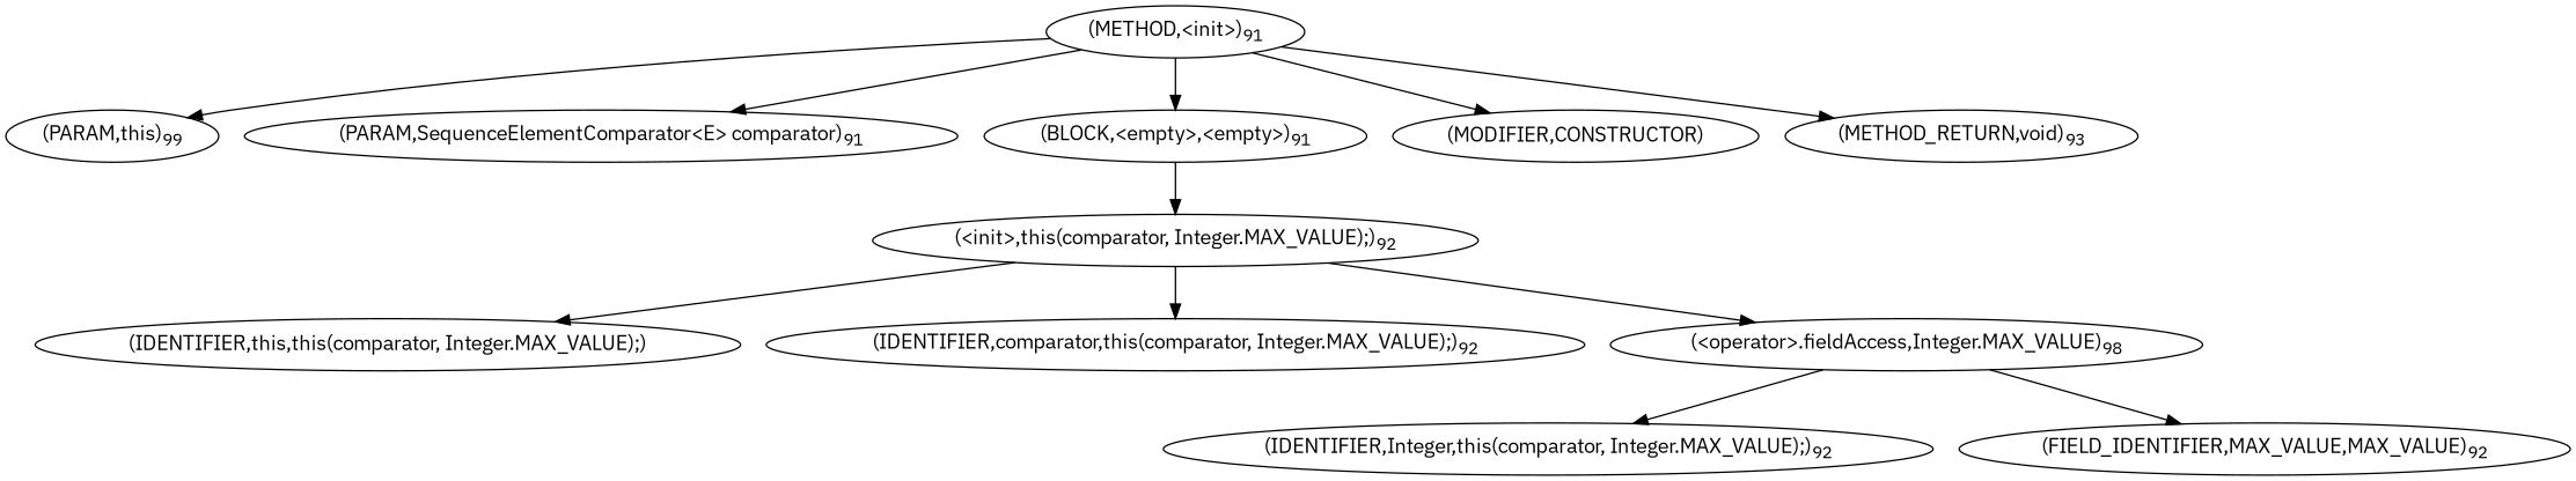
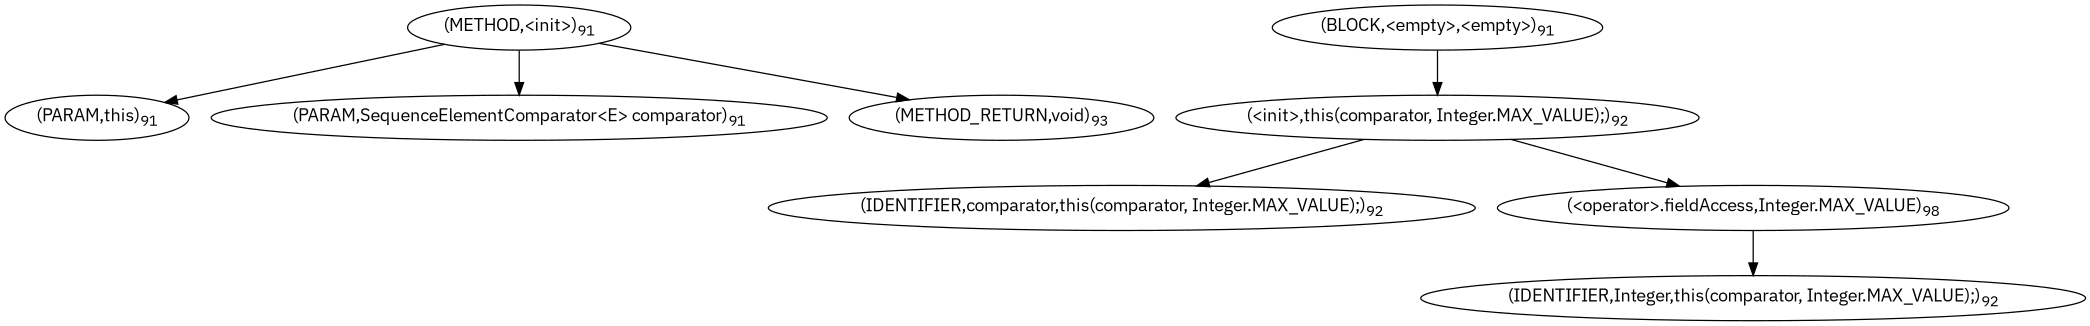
  digraph {
    fontname="IBM Plex Sans"
    node [fontname="IBM Plex Sans"]
    edge [fontname="IBM Plex Sans"]
    n1 [label=<(METHOD,&lt;init&gt;)<SUB>91</SUB>>]
-   n2 [label=<(PARAM,this)<SUB>99</SUB>>]
+   n2 [label=<(PARAM,this)<SUB>91</SUB>>]
    n3 [label=<(PARAM,SequenceElementComparator&lt;E&gt; comparator)<SUB>91</SUB>>]
    n4 [label=<(BLOCK,&lt;empty&gt;,&lt;empty&gt;)<SUB>91</SUB>>]
-   n5 [label=<(MODIFIER,CONSTRUCTOR)>]
    n6 [label=<(METHOD_RETURN,void)<SUB>93</SUB>>]
    n7 [label=<(&lt;init&gt;,this(comparator, Integer.MAX_VALUE);)<SUB>92</SUB>>]
-   n8 [label=<(IDENTIFIER,this,this(comparator, Integer.MAX_VALUE);)>]
    n9 [label=<(IDENTIFIER,comparator,this(comparator, Integer.MAX_VALUE);)<SUB>92</SUB>>]
    n10 [label=<(&lt;operator&gt;.fieldAccess,Integer.MAX_VALUE)<SUB>98</SUB>>]
    n11 [label=<(IDENTIFIER,Integer,this(comparator, Integer.MAX_VALUE);)<SUB>92</SUB>>]
-   n12 [label=<(FIELD_IDENTIFIER,MAX_VALUE,MAX_VALUE)<SUB>92</SUB>>]
    n1 -> n2
    n1 -> n3
-   n1 -> n4
-   n1 -> n5
    n1 -> n6
    n4 -> n7
-   n7 -> n8
    n7 -> n9
    n7 -> n10
    n10 -> n11
-   n10 -> n12
  }
